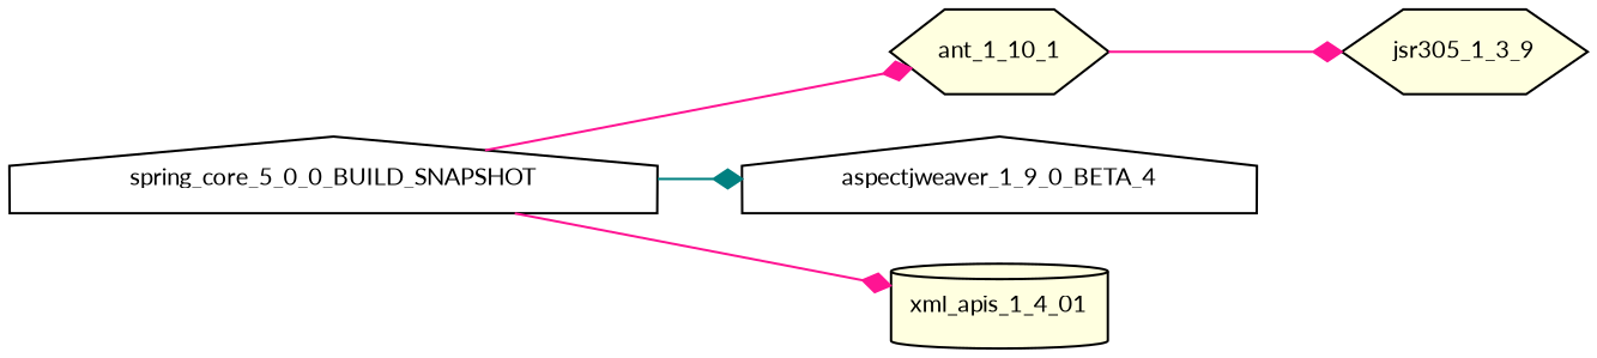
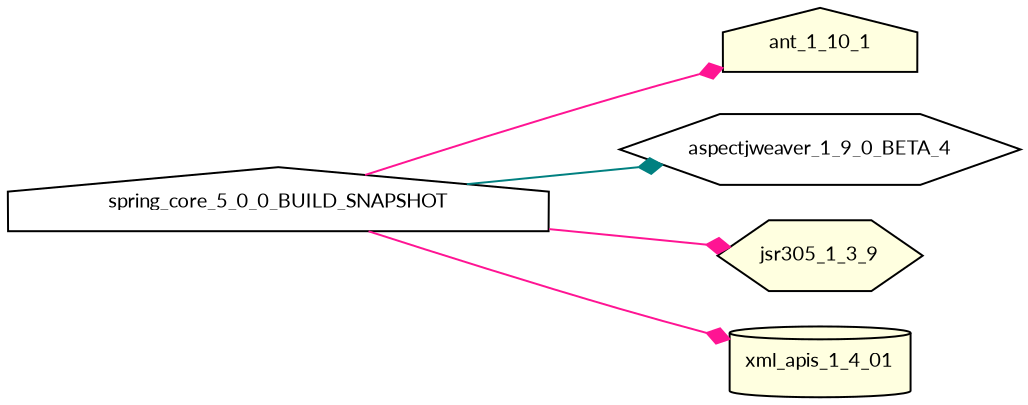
  digraph {
    fontname=Lato
    rankdir=LR
    node [fillcolor=lightyellow fontname=Lato fontsize=10.0 shape=hexagon style=filled]
    edge [arrowhead=diamond color=deeppink fontname=Lato]
-   ant_1_10_1
+   ant_1_10_1 [shape=house]
    spring_core_5_0_0_BUILD_SNAPSHOT [fillcolor=white shape=house]
-   aspectjweaver_1_9_0_BETA_4 [fillcolor=white shape=house]
+   aspectjweaver_1_9_0_BETA_4 [fillcolor=white]
    jsr305_1_3_9
    xml_apis_1_4_01 [shape=cylinder]
    spring_core_5_0_0_BUILD_SNAPSHOT -> ant_1_10_1
    spring_core_5_0_0_BUILD_SNAPSHOT -> aspectjweaver_1_9_0_BETA_4 [color=teal]
-   ant_1_10_1 -> jsr305_1_3_9
+   spring_core_5_0_0_BUILD_SNAPSHOT -> jsr305_1_3_9
    spring_core_5_0_0_BUILD_SNAPSHOT -> xml_apis_1_4_01
  }
